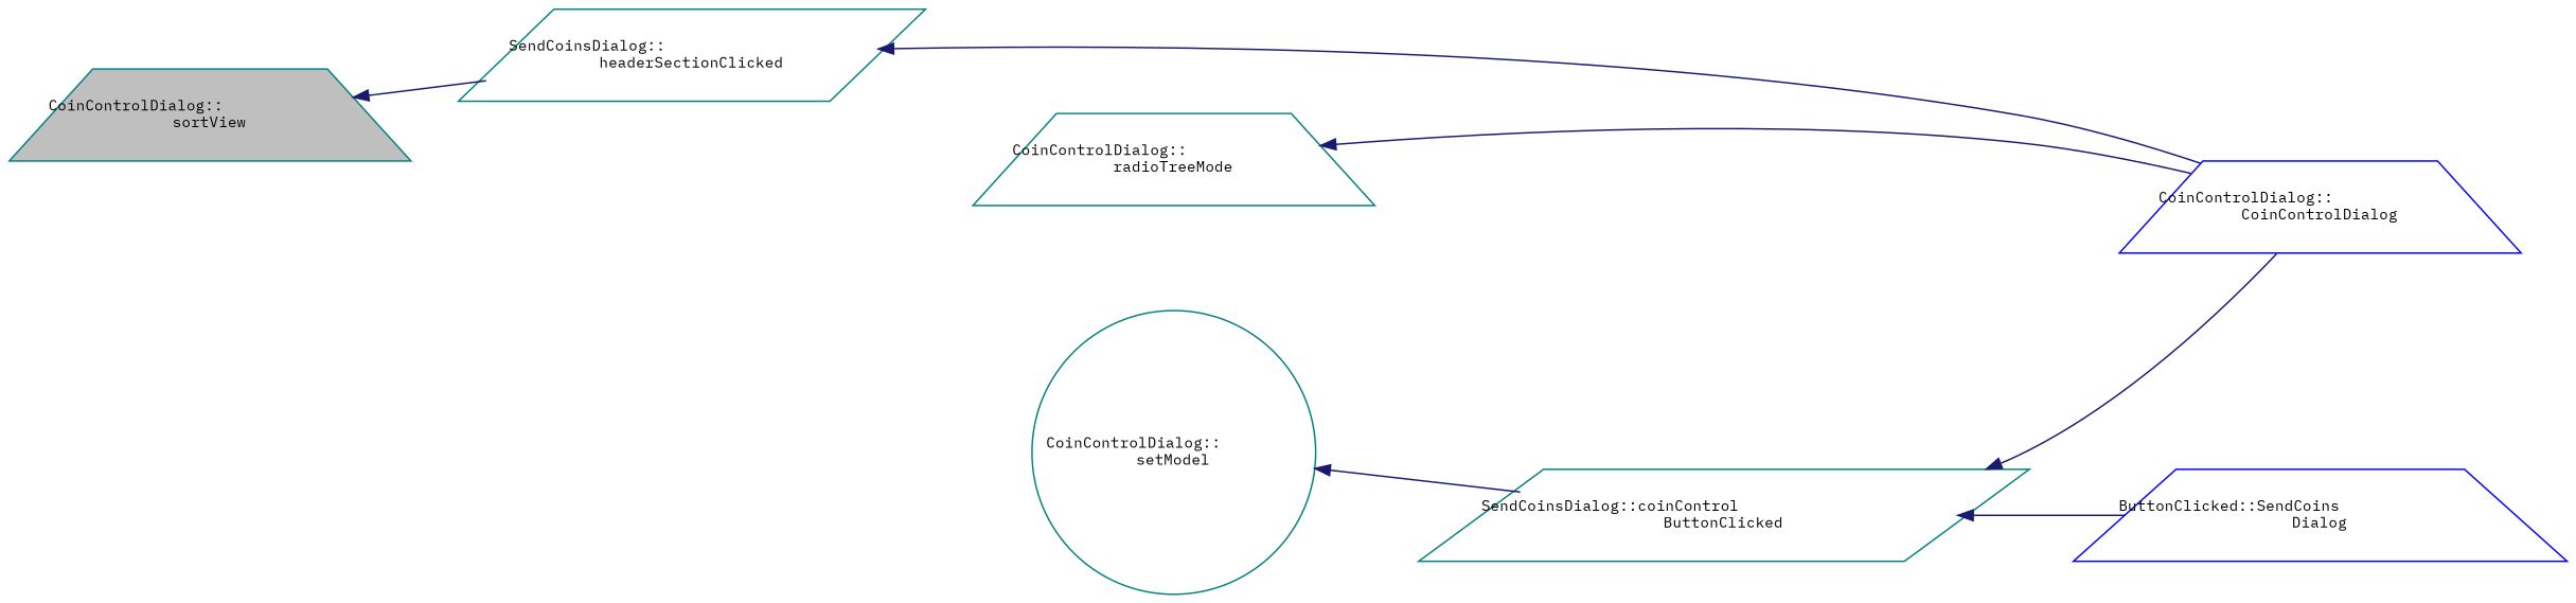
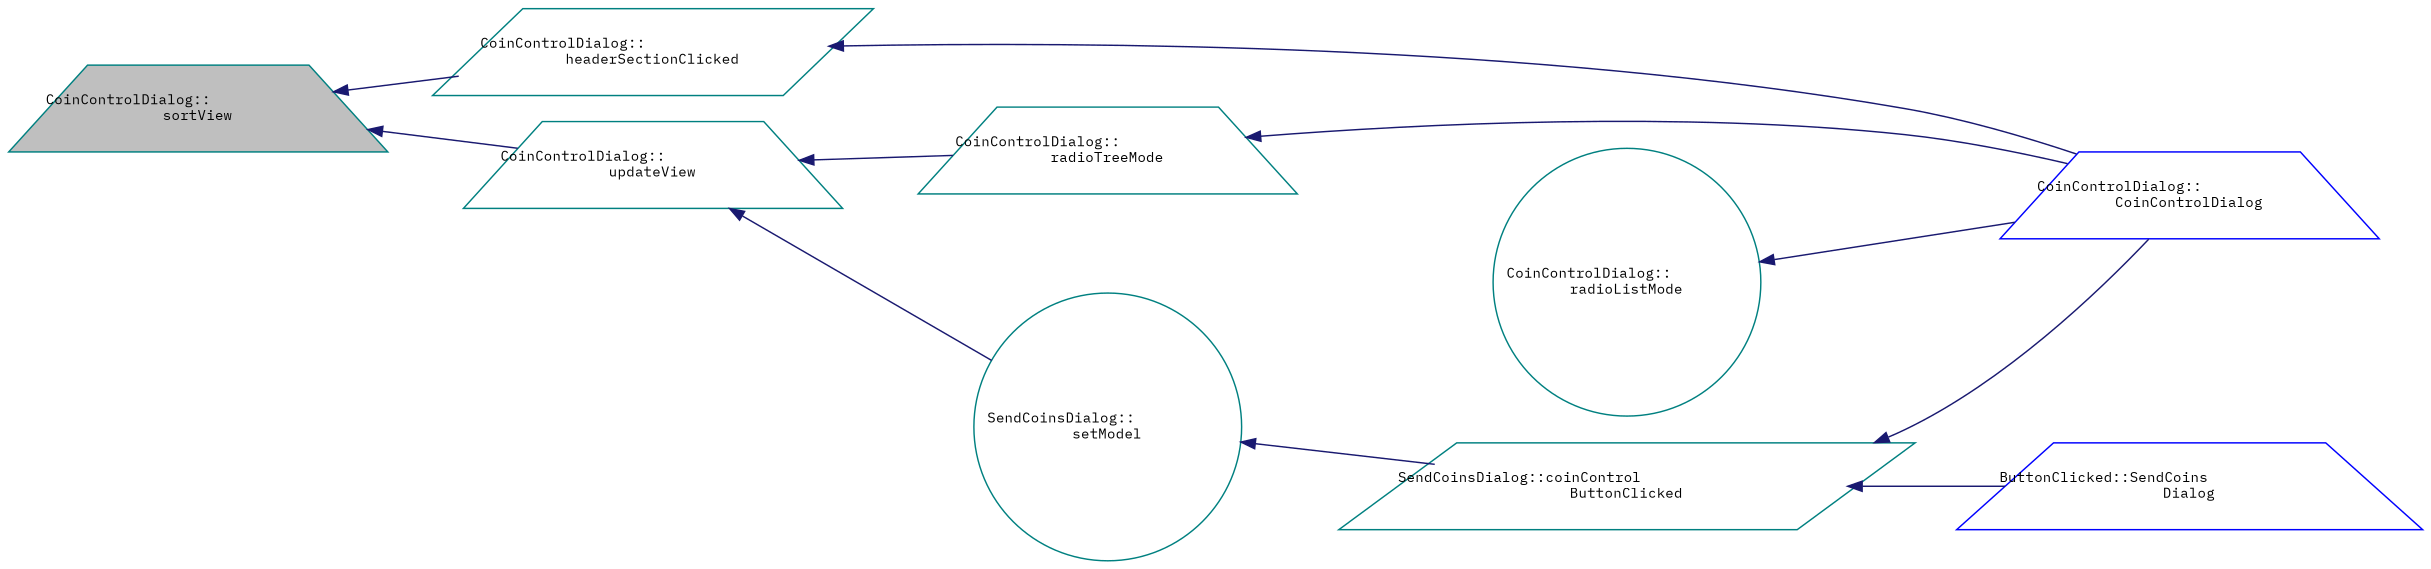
  digraph {
    fontname="IBM Plex Mono"
    rankdir=LR
    node [color=teal fillcolor=white fontname="IBM Plex Mono" fontsize=10 shape=trapezium style=filled]
    edge [color=midnightblue dir=back fontname="IBM Plex Mono" fontsize=10 labelfontname=Helvetica labelfontsize=10 style=solid]
    n1 [fillcolor=grey75 fontcolor=black height=0.2 label="CoinControlDialog::\lsortView" width=0.4]
-   n2 [height=0.2 label="SendCoinsDialog::\lheaderSectionClicked" shape=parallelogram width=0.4]
+   n2 [height=0.2 label="CoinControlDialog::\lheaderSectionClicked" shape=parallelogram width=0.4]
+   n3 [height=0.2 label="CoinControlDialog::\lupdateView" width=0.4]
    n4 [color=blue height=0.2 label="CoinControlDialog::\lCoinControlDialog" width=0.4]
-   n5 [height=0.2 label="CoinControlDialog::\lsetModel" shape=circle width=0.4]
+   n5 [height=0.2 label="SendCoinsDialog::\lsetModel" shape=circle width=0.4]
    n6 [height=0.2 label="CoinControlDialog::\lradioTreeMode" width=0.4]
    n7 [height=0.2 label="SendCoinsDialog::coinControl\lButtonClicked" shape=parallelogram width=0.4]
+   n8 [height=0.2 label="CoinControlDialog::\lradioListMode" shape=circle width=0.4]
    n9 [color=blue height=0.2 label="ButtonClicked::SendCoins\lDialog" width=0.4]
    n1 -> n2
+   n1 -> n3
    n2 -> n4
+   n3 -> n5
+   n3 -> n6
    n5 -> n7
    n6 -> n4
    n7 -> n4
    n7 -> n9
+   n8 -> n4
  }
